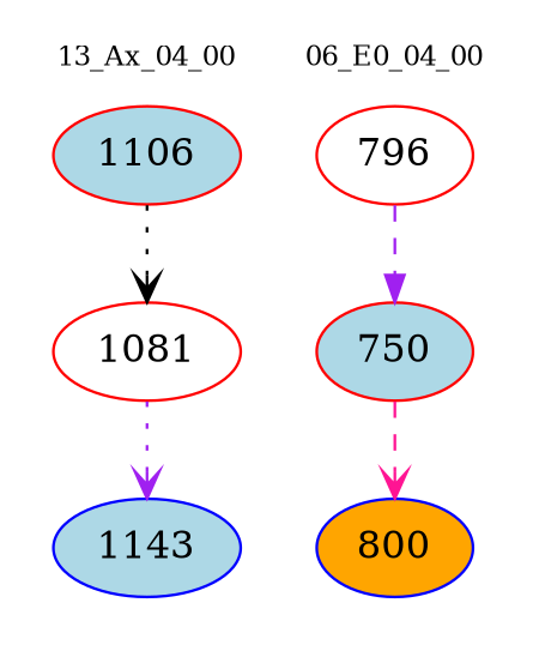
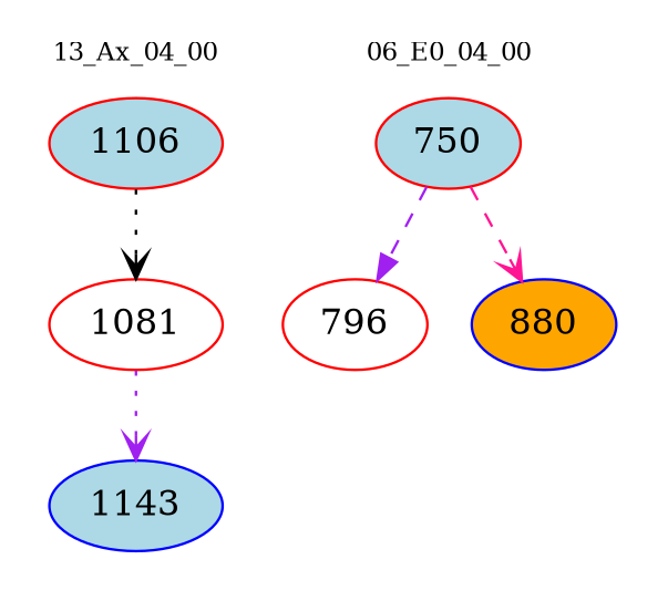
  digraph {
    node [color=red fillcolor=lightblue style=filled]
    edge [arrowhead=vee color=purple style=dotted]
    n1 [label=1106]
    n2 [fillcolor=white label=1081]
    n3 [color=blue label=1143]
    n4 [fillcolor=white label=796]
    n5 [label=750]
-   n6 [color=blue fillcolor=orange label=800]
+   n6 [color=blue fillcolor=orange label=880]
    subgraph cluster_1 {
      color=white
      fontsize=10
      label="13_Ax_04_00"
      n1
      n2
      n3
    }
    subgraph cluster_2 {
      color=white
      fontsize=10
      label="06_E0_04_00"
      n4
      n5
      n6
    }
    n1 -> n2 [color=black]
    n2 -> n3
-   n4 -> n5 [arrowhead=normal style=dashed]
+   n5 -> n4 [arrowhead=normal style=dashed]
    n5 -> n6 [color=deeppink style=dashed]
  }
